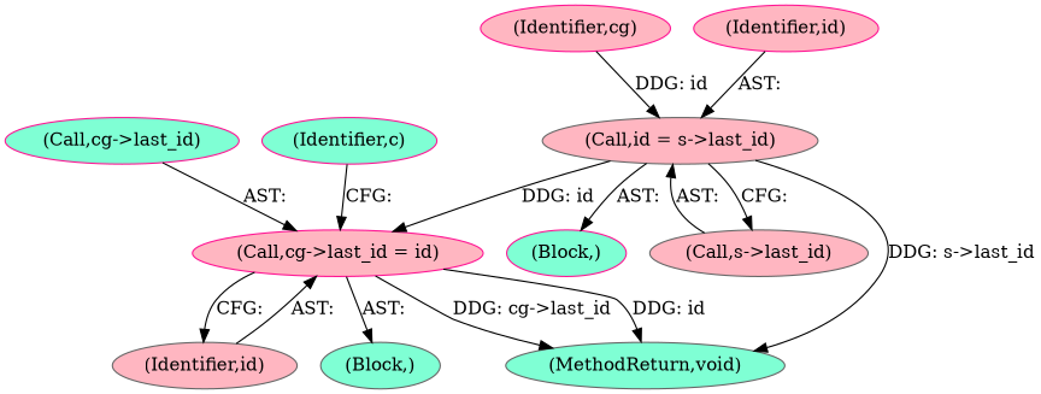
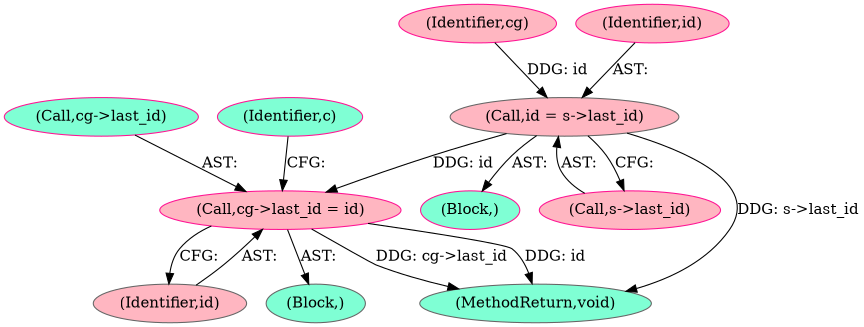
  digraph {
    node [color=deeppink fillcolor=lightpink style=filled]
    n1 [color=gray40 label="(Call,id = s->last_id)"]
    n2 [label="(Call,cg->last_id = id)"]
-   n3 [color=gray40 label="(Call,s->last_id)"]
+   n3 [label="(Call,s->last_id)"]
    n4 [fillcolor=aquamarine label="(Block,)"]
    n5 [color=gray40 fillcolor=aquamarine label="(MethodReturn,void)"]
    n6 [color=gray40 label="(Identifier,id)"]
    n7 [color=gray40 fillcolor=aquamarine label="(Block,)"]
    n8 [fillcolor=aquamarine label="(Call,cg->last_id)"]
    n9 [label="(Identifier,cg)"]
    n10 [fillcolor=aquamarine label="(Identifier,c)"]
    n11 [label="(Identifier,id)"]
    n1 -> n2 [label="DDG: id"]
    n1 -> n3 [label="CFG: "]
    n1 -> n4 [label="AST: "]
    n1 -> n5 [label="DDG: s->last_id"]
    n2 -> n5 [label="DDG: id"]
    n2 -> n5 [label="DDG: cg->last_id"]
    n2 -> n6 [label="CFG: "]
    n2 -> n7 [label="AST: "]
    n3 -> n1 [label="AST: "]
    n6 -> n2 [label="AST: "]
    n8 -> n2 [label="AST: "]
    n9 -> n1 [label="DDG: id"]
    n10 -> n2 [label="CFG: "]
    n11 -> n1 [label="AST: "]
  }
